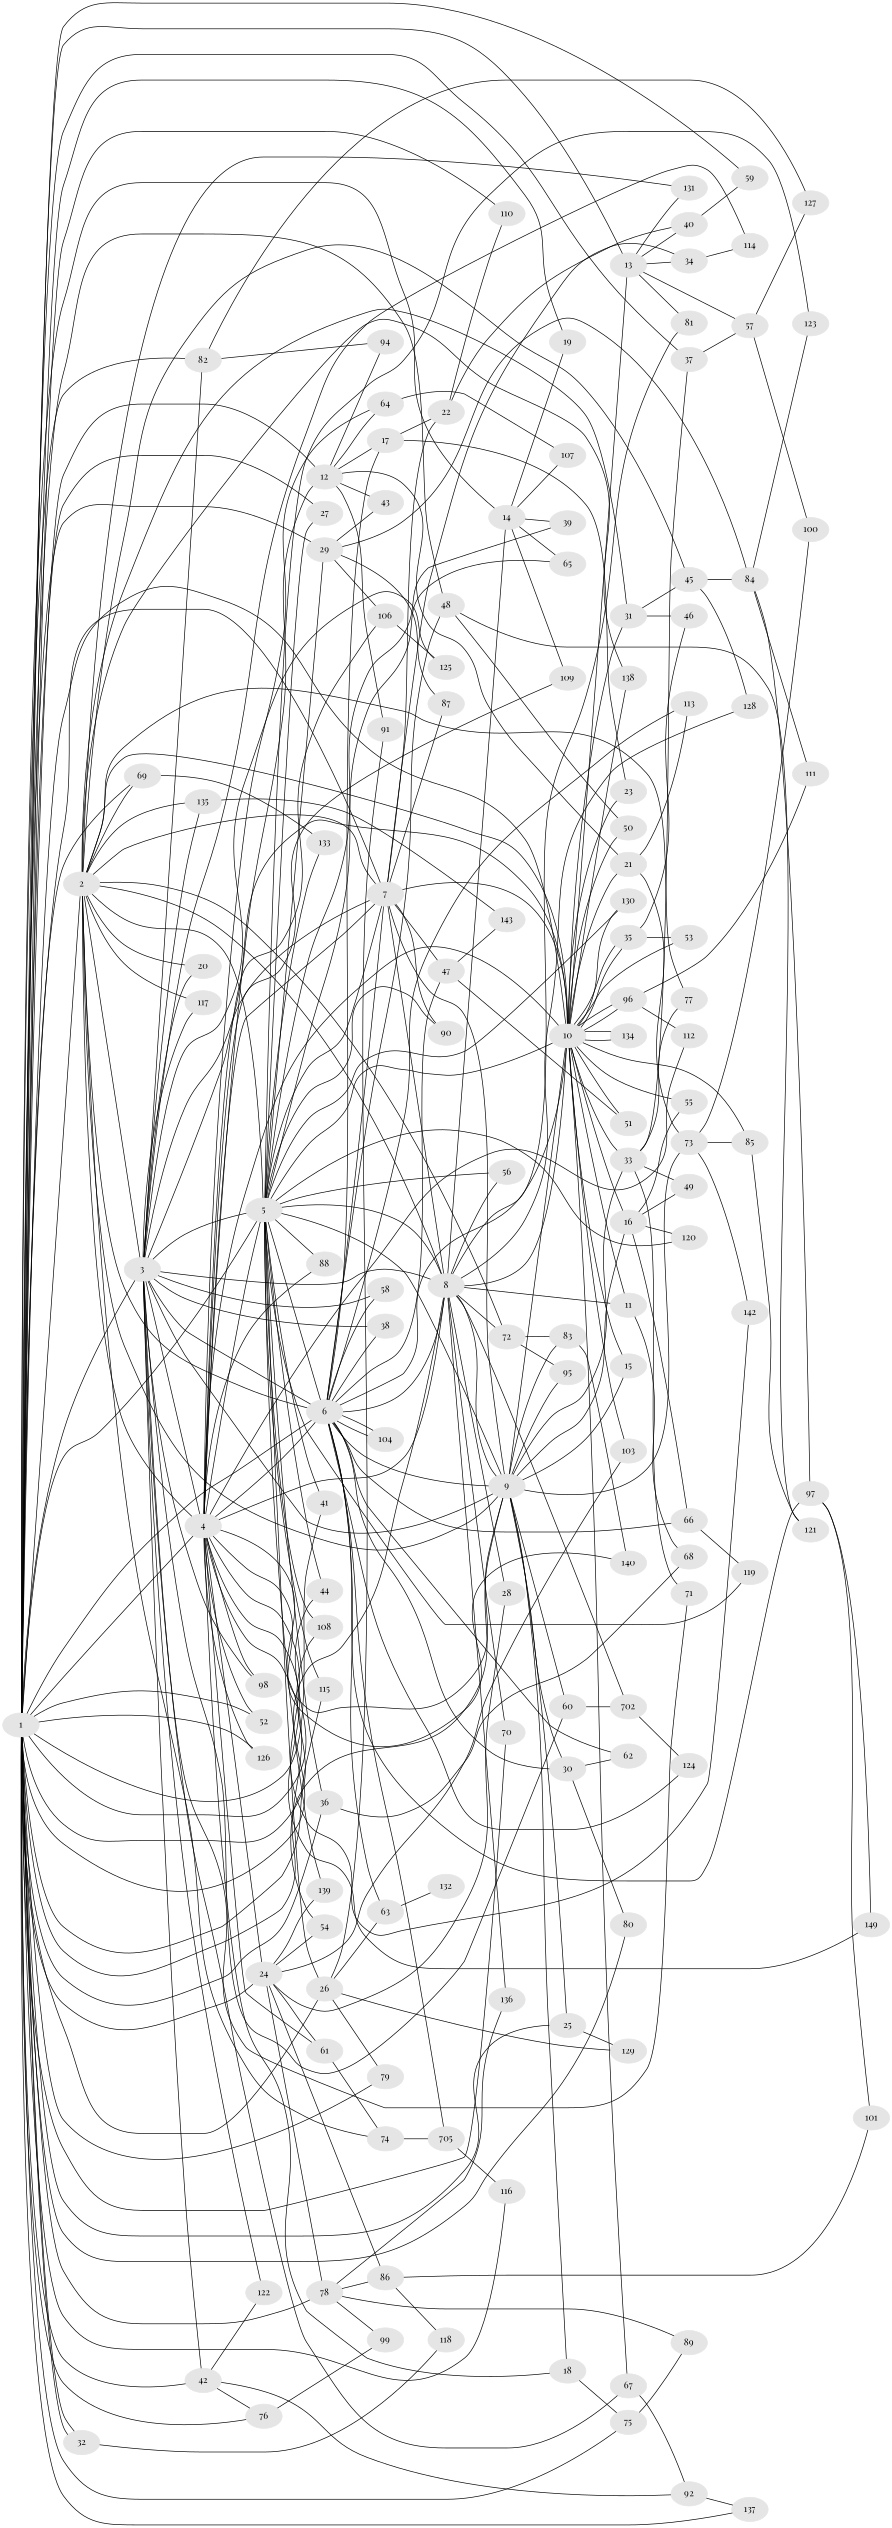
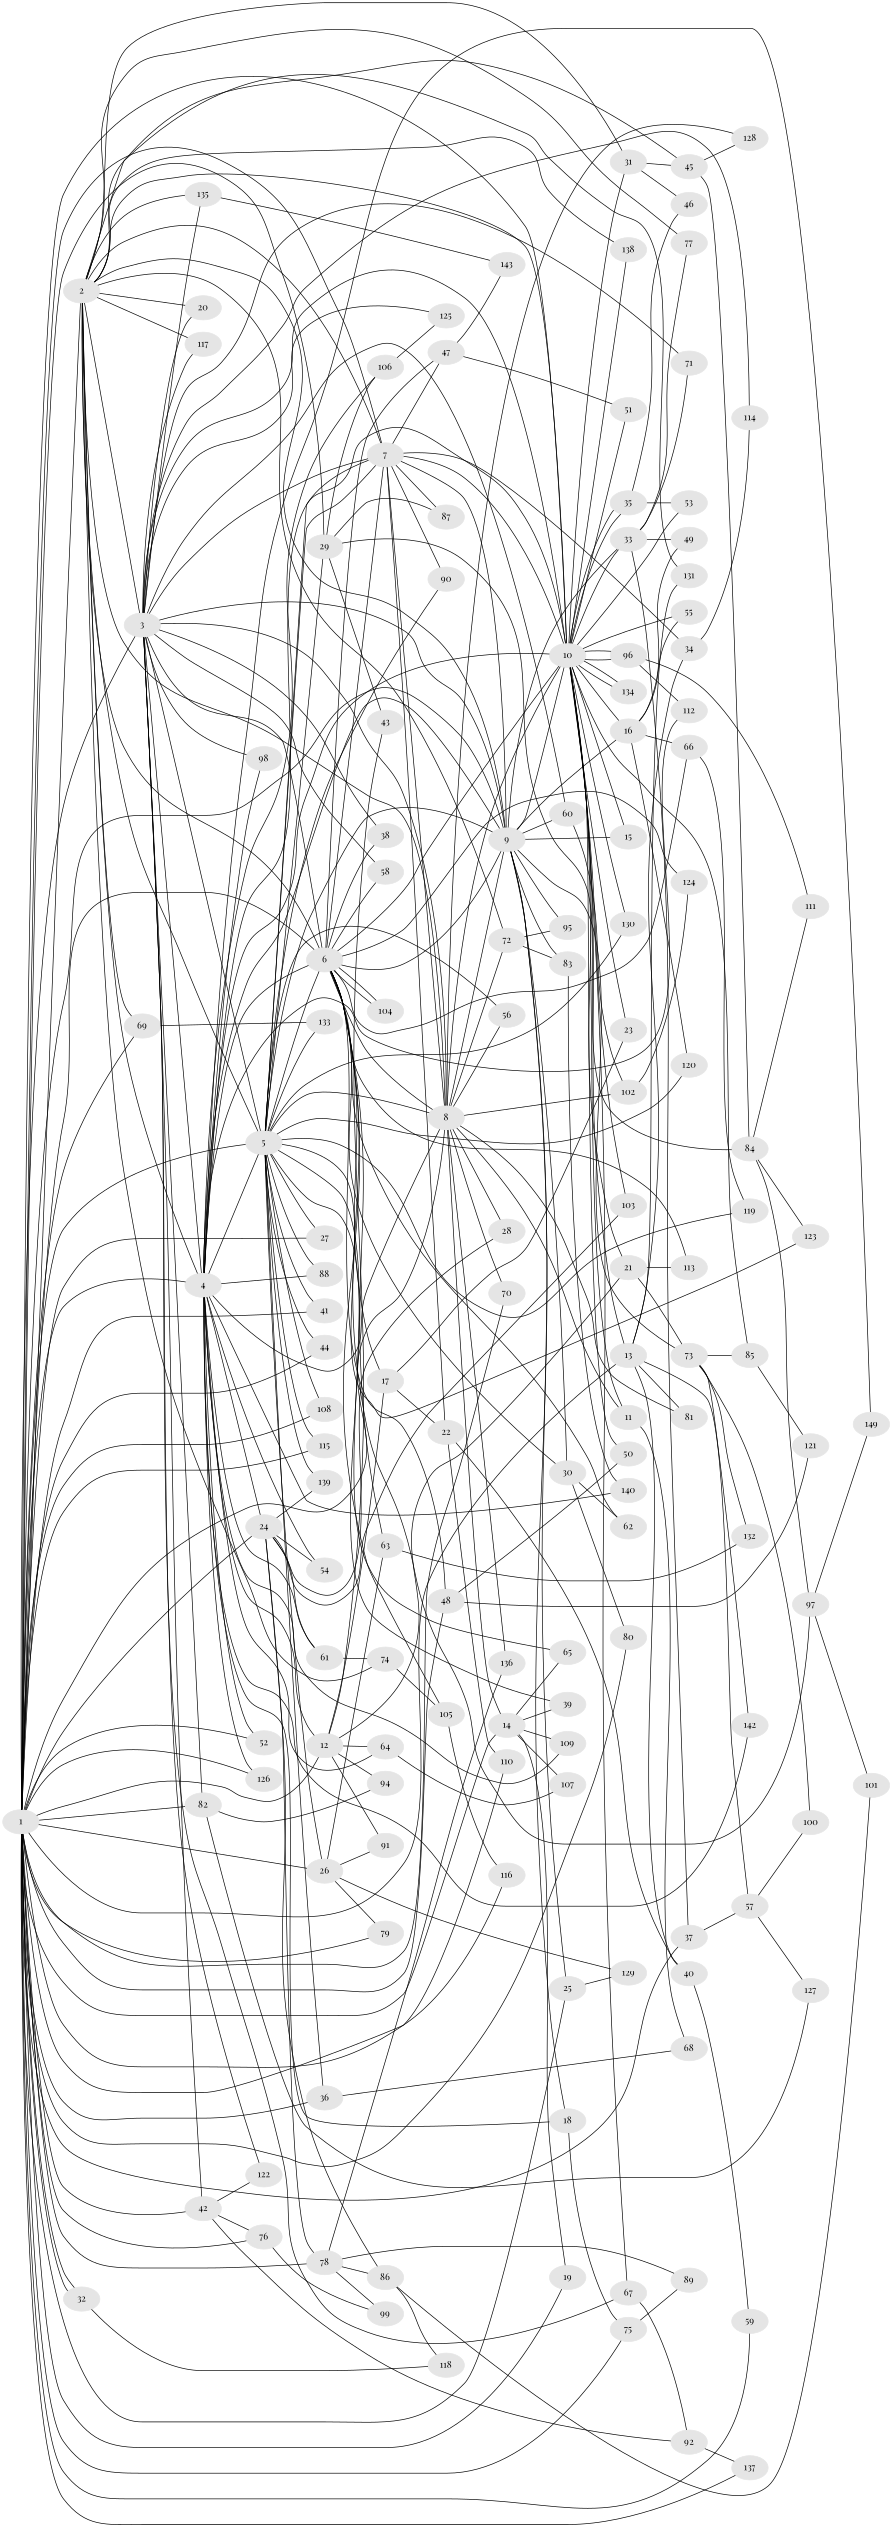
  graph {
    fontname="Playfair Display"
    rankdir=LR
    node [color=gray90 fontname="Playfair Display" style=filled]
    edge [fontname="Playfair Display"]
    1
    2
    3
    4
    5
    6
    7
    8
    9
    10
    12
    13
    14
    19
    24
    25
    26
    27
    29
    32
    36
    37
    41
    42
    44
    48
    52
    59
    69
    70
    75
    76
    78
    79
    80
    82
    108
    110
    115
    116
    126
    137
    20
    31
    45
    72
    74
    77
    117
    131
    135
    138
    38
    58
    60
    67
    71
    98
    114
    122
    125
    18
    54
    61
    64
    88
    106
    109
    112
    140
    n71 [label=149]
    142
    39
    56
    65
    90
    119
    120
    123
    130
    133
    139
    17
    30
    47
    62
    63
    66
    97
    104
-   105 [label=705]
+   105
    113
    124
    22
    34
    87
    11
    28
    81
-   102 [label=702]
+   102
    128
    136
    15
    16
    33
    73
    83
    95
    21
    23
    35
    50
    51
    53
    55
    85
    96
    103
    134
    43
    91
    94
    40
    57
    107
    86
    129
    84
    118
    68
    92
    121
    89
    99
    127
    46
    143
    132
    101
    49
    100
    111
    1 -- 2
    1 -- 3
    1 -- 4
    1 -- 5
    1 -- 6
    1 -- 7
    1 -- 8
    1 -- 9
    1 -- 10
    1 -- 12
    1 -- 13
    1 -- 14
    1 -- 19
    1 -- 24
    1 -- 25
    1 -- 26
    1 -- 27
    1 -- 29
    1 -- 32
    1 -- 32
    1 -- 36
    1 -- 37
    1 -- 41
    1 -- 42
    1 -- 44
    1 -- 48
    1 -- 52
    1 -- 59
    1 -- 69
    1 -- 70
    1 -- 75
    1 -- 76
    1 -- 78
    1 -- 79
    1 -- 80
    1 -- 82
    1 -- 108
    1 -- 110
    1 -- 115
    1 -- 116
    1 -- 126
    1 -- 137
    2 -- 3
    2 -- 4
    2 -- 5
    2 -- 6
    2 -- 7
    2 -- 8
    2 -- 9
    2 -- 10
    2 -- 69
    2 -- 20
    2 -- 31
    2 -- 45
    2 -- 72
    2 -- 74
    2 -- 77
    2 -- 117
    2 -- 131
    2 -- 135
    2 -- 138
    3 -- 4
    3 -- 5
    3 -- 6
    3 -- 7
    3 -- 8
    3 -- 9
    3 -- 10
    3 -- 42
    3 -- 82
    3 -- 20
    3 -- 117
    3 -- 135
    3 -- 38
    3 -- 58
    3 -- 60
    3 -- 67
    3 -- 71
    3 -- 98
    3 -- 114
    3 -- 122
    3 -- 125
    4 -- 5
    4 -- 6
    4 -- 7
    4 -- 8
    4 -- 9
    4 -- 10
    4 -- 12
    4 -- 24
    4 -- 52
    4 -- 126
    4 -- 98
    4 -- 18
    4 -- 54
    4 -- 61
    4 -- 64
    4 -- 88
    4 -- 106
    4 -- 109
    4 -- 112
    4 -- 140
    4 -- n71
    4 -- 142
    5 -- 6
    5 -- 7
    5 -- 8
    5 -- 9
    5 -- 10
    5 -- 26
    5 -- 27
    5 -- 29
    5 -- 36
    5 -- 41
    5 -- 44
    5 -- 108
    5 -- 115
    5 -- 88
    5 -- 39
    5 -- 56
    5 -- 65
    5 -- 90
    5 -- 119
    5 -- 120
    5 -- 123
    5 -- 130
    5 -- 133
    5 -- 139
    6 -- 7
    6 -- 8
    6 -- 9
    6 -- 10
    6 -- 48
    6 -- 38
    6 -- 58
    6 -- 17
    6 -- 30
    6 -- 47
    6 -- 62
    6 -- 63
    6 -- 66
    6 -- 97
    6 -- 104
    6 -- 104
    6 -- 105
    6 -- 113
    6 -- 124
    7 -- 8
    7 -- 9
    7 -- 10
    7 -- 90
    7 -- 47
    7 -- 22
    7 -- 34
    7 -- 87
    8 -- 9
    8 -- 10
    8 -- 14
    8 -- 70
    8 -- 72
    8 -- 56
    8 -- 11
    8 -- 28
    8 -- 81
    8 -- 102
    8 -- 128
    8 -- 136
    9 -- 10
    9 -- 25
    9 -- 60
    9 -- 18
    9 -- 30
    9 -- 15
    9 -- 16
    9 -- 33
    9 -- 73
    9 -- 83
    9 -- 95
    10 -- 13
    10 -- 31
    10 -- 138
    10 -- 67
    10 -- 130
    10 -- 11
    10 -- 15
    10 -- 16
    10 -- 33
    10 -- 21
    10 -- 23
    10 -- 35
    10 -- 35
    10 -- 50
    10 -- 51
    10 -- 53
    10 -- 55
    10 -- 85
    10 -- 96
    10 -- 96
    10 -- 103
    10 -- 134
    10 -- 134
    12 -- 64
    12 -- 17
    12 -- 21
    12 -- 43
    12 -- 91
    12 -- 94
    13 -- 131
    13 -- 34
    13 -- 81
    13 -- 40
    13 -- 57
    14 -- 19
    14 -- 109
    14 -- 39
    14 -- 65
    14 -- 107
    24 -- 78
    24 -- 54
    24 -- 61
    24 -- 139
    24 -- 28
    24 -- 103
    24 -- 86
    25 -- 129
    26 -- 79
    26 -- 63
    26 -- 91
    26 -- 129
    29 -- 106
    29 -- 87
    29 -- 43
    29 -- 84
    32 -- 118
    36 -- 68
    37 -- 57
    42 -- 76
    42 -- 122
    42 -- 92
    48 -- 50
    48 -- 121
    69 -- 133
    75 -- 89
    76 -- 99
    78 -- 136
    78 -- 86
    78 -- 89
    78 -- 99
    82 -- 94
    82 -- 127
    31 -- 45
    31 -- 46
    45 -- 128
    45 -- 84
    72 -- 83
    72 -- 95
    74 -- 105
    135 -- 143
    60 -- 102
    67 -- 92
    18 -- 75
    61 -- 74
    64 -- 107
    106 -- 125
    17 -- 22
    17 -- 23
    30 -- 80
    30 -- 62
    47 -- 51
    47 -- 143
    63 -- 132
    66 -- 119
    97 -- n71
    97 -- 101
    105 -- 116
    22 -- 110
    22 -- 40
    34 -- 114
    11 -- 68
    102 -- 124
    16 -- 120
    16 -- 66
    16 -- 55
    16 -- 49
    33 -- 37
    33 -- 77
    33 -- 71
    33 -- 49
    73 -- 142
    73 -- 85
+   73 -- 132
    73 -- 100
    83 -- 140
    21 -- 113
    21 -- 73
    35 -- 53
    35 -- 46
    85 -- 121
    96 -- 112
    96 -- 111
    40 -- 59
    57 -- 127
    57 -- 100
    86 -- 118
    86 -- 101
    84 -- 123
    84 -- 97
    84 -- 111
    92 -- 137
  }
